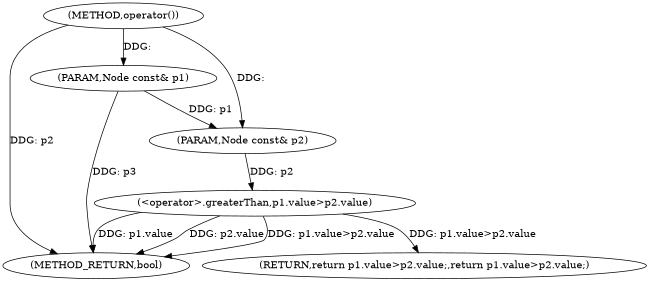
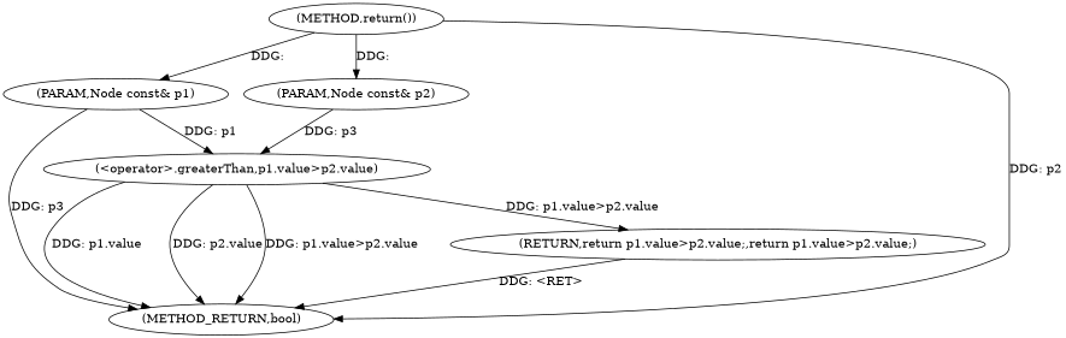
  digraph {
-   n1 [label="(METHOD,operator())"]
+   n1 [label="(METHOD,return())"]
    n2 [label="(PARAM,Node const& p1)"]
    n3 [label="(PARAM,Node const& p2)"]
    n4 [label="(METHOD_RETURN,bool)"]
    n5 [label="(<operator>.greaterThan,p1.value>p2.value)"]
    n6 [label="(RETURN,return p1.value>p2.value;,return p1.value>p2.value;)"]
    n1 -> n2 [label="DDG: "]
    n1 -> n3 [label="DDG: "]
    n1 -> n4 [label="DDG: p2"]
    n2 -> n4 [label="DDG: p3"]
-   n2 -> n3 [label="DDG: p1"]
-   n3 -> n5 [label="DDG: p2"]
+   n2 -> n5 [label="DDG: p1"]
+   n3 -> n5 [label="DDG: p3"]
    n5 -> n4 [label="DDG: p1.value"]
    n5 -> n4 [label="DDG: p2.value"]
    n5 -> n4 [label="DDG: p1.value>p2.value"]
    n5 -> n6 [label="DDG: p1.value>p2.value"]
+   n6 -> n4 [label="DDG: <RET>"]
  }
